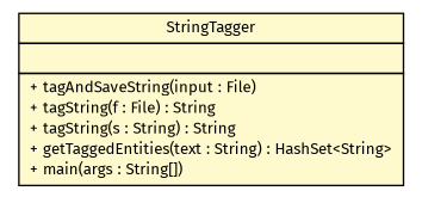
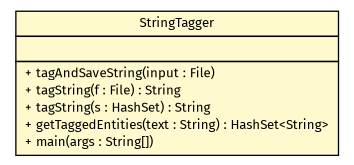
  digraph {
    nodesep=0.25
    ranksep=0.5
    fontname="Fira Sans"
-   n1 [fontcolor=black fontname="Fira Sans" fontsize=10.0 label=<<table title="tud.iir.tagging.StringTagger" border="0" cellborder="1" cellspacing="0" cellpadding="2" port="p" bgcolor="lemonChiffon" href="./StringTagger.html"> 		<tr><td><table border="0" cellspacing="0" cellpadding="1"> <tr><td align="center" balign="center"> StringTagger </td></tr> 		</table></td></tr> 		<tr><td><table border="0" cellspacing="0" cellpadding="1"> <tr><td align="left" balign="left">  </td></tr> 		</table></td></tr> 		<tr><td><table border="0" cellspacing="0" cellpadding="1"> <tr><td align="left" balign="left"> + tagAndSaveString(input : File) </td></tr> <tr><td align="left" balign="left"> + tagString(f : File) : String </td></tr> <tr><td align="left" balign="left"> + tagString(s : String) : String </td></tr> <tr><td align="left" balign="left"> + getTaggedEntities(text : String) : HashSet&lt;String&gt; </td></tr> <tr><td align="left" balign="left"> + main(args : String[]) </td></tr> 		</table></td></tr> 		</table>> shape=plaintext]
+   n1 [fontcolor=black fontname="Fira Sans" fontsize=10.0 label=<<table title="tud.iir.tagging.StringTagger" border="0" cellborder="1" cellspacing="0" cellpadding="2" port="p" bgcolor="lemonChiffon" href="./StringTagger.html"> 		<tr><td><table border="0" cellspacing="0" cellpadding="1"> <tr><td align="center" balign="center"> StringTagger </td></tr> 		</table></td></tr> 		<tr><td><table border="0" cellspacing="0" cellpadding="1"> <tr><td align="left" balign="left">  </td></tr> 		</table></td></tr> 		<tr><td><table border="0" cellspacing="0" cellpadding="1"> <tr><td align="left" balign="left"> + tagAndSaveString(input : File) </td></tr> <tr><td align="left" balign="left"> + tagString(f : File) : String </td></tr> <tr><td align="left" balign="left"> + tagString(s : HashSet) : String </td></tr> <tr><td align="left" balign="left"> + getTaggedEntities(text : String) : HashSet&lt;String&gt; </td></tr> <tr><td align="left" balign="left"> + main(args : String[]) </td></tr> 		</table></td></tr> 		</table>> shape=plaintext]
  }
